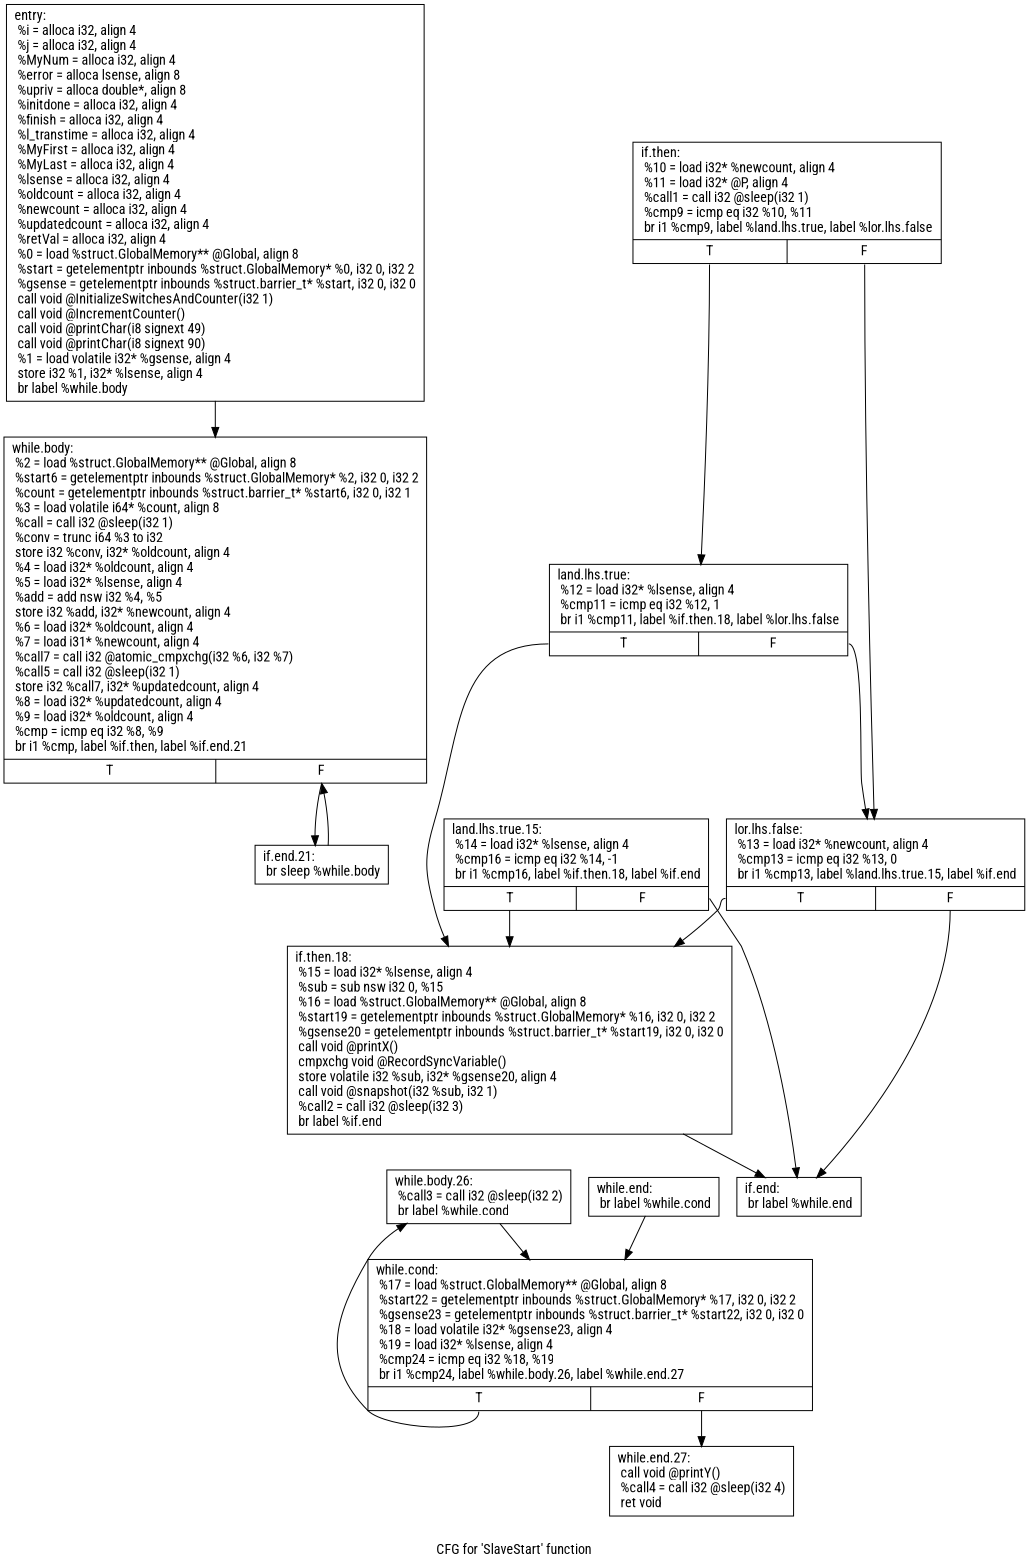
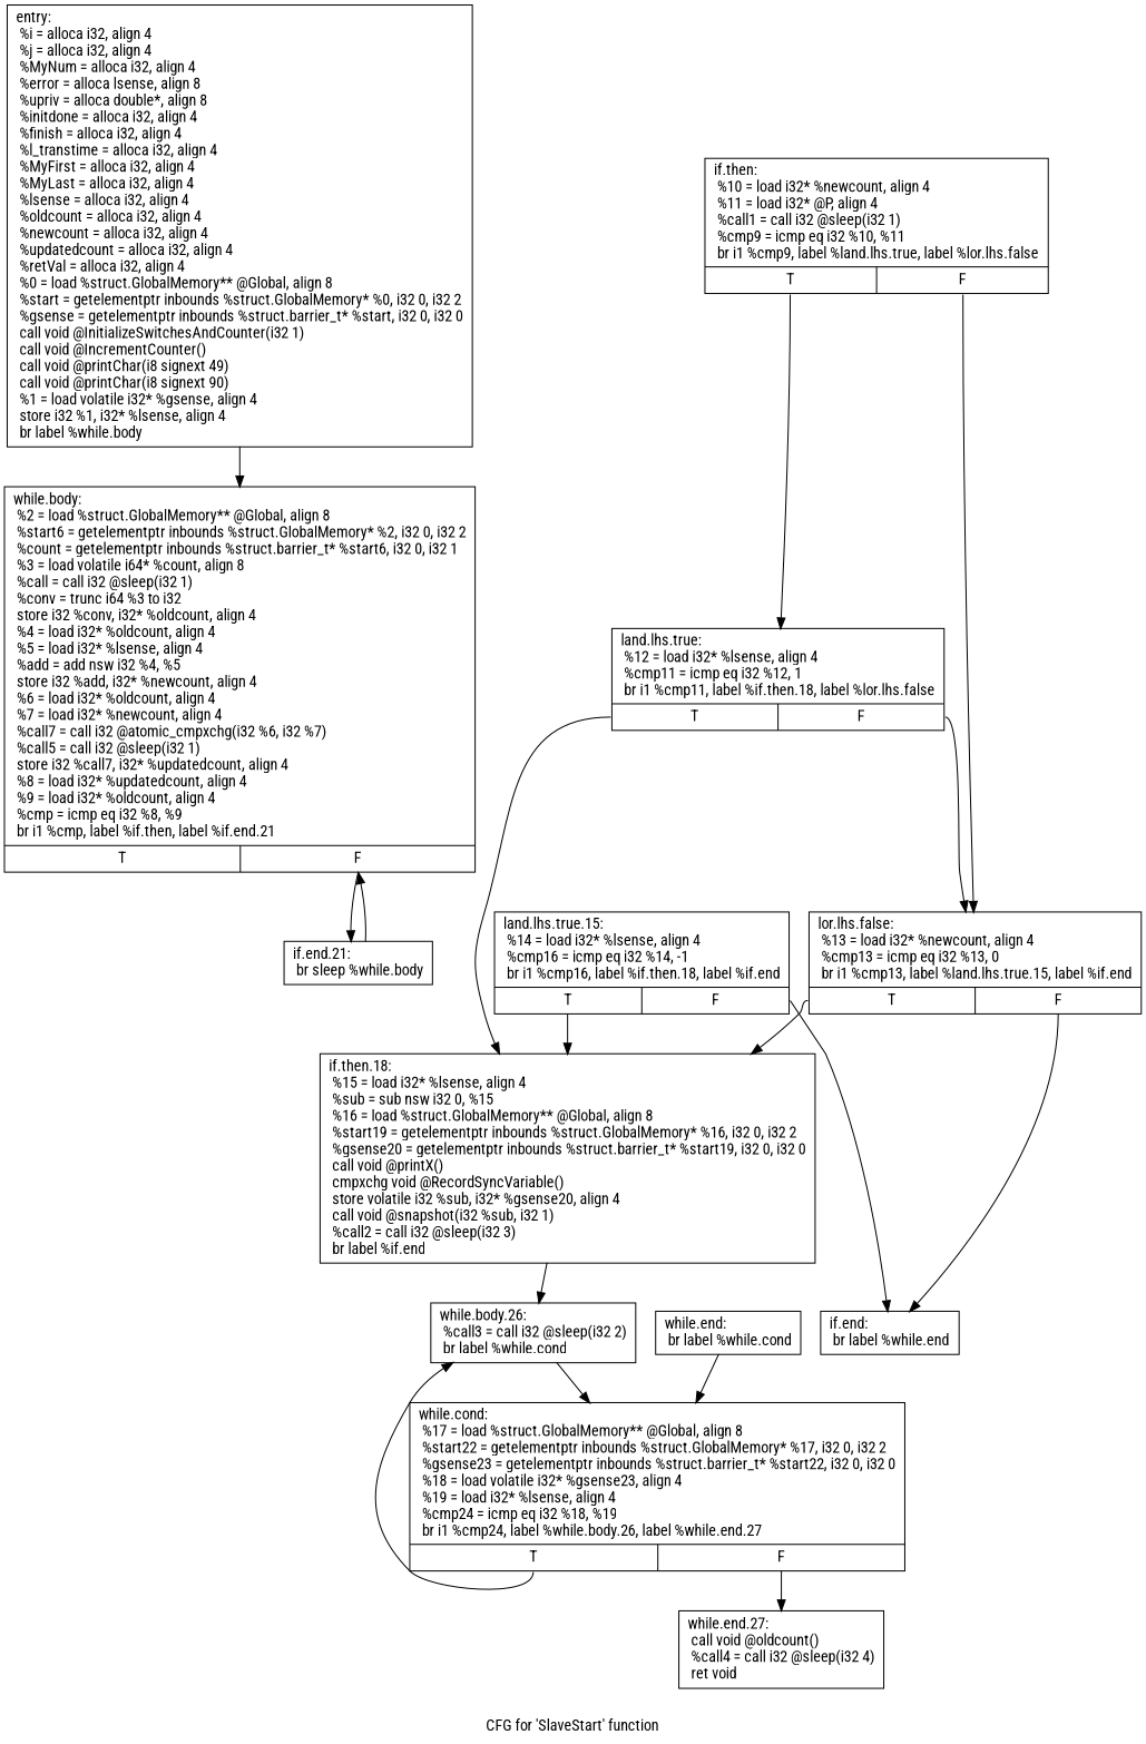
  digraph {
    fontname="Roboto Condensed"
    label="CFG for 'SlaveStart' function"
    node [fontname="Roboto Condensed" shape=record]
    edge [fontname="Roboto Condensed" tailport=s1]
    n1 [label="{entry:\l  %i = alloca i32, align 4\l  %j = alloca i32, align 4\l  %MyNum = alloca i32, align 4\l  %error = alloca lsense, align 8\l  %upriv = alloca double*, align 8\l  %initdone = alloca i32, align 4\l  %finish = alloca i32, align 4\l  %l_transtime = alloca i32, align 4\l  %MyFirst = alloca i32, align 4\l  %MyLast = alloca i32, align 4\l  %lsense = alloca i32, align 4\l  %oldcount = alloca i32, align 4\l  %newcount = alloca i32, align 4\l  %updatedcount = alloca i32, align 4\l  %retVal = alloca i32, align 4\l  %0 = load %struct.GlobalMemory** @Global, align 8\l  %start = getelementptr inbounds %struct.GlobalMemory* %0, i32 0, i32 2\l  %gsense = getelementptr inbounds %struct.barrier_t* %start, i32 0, i32 0\l  call void @InitializeSwitchesAndCounter(i32 1)\l  call void @IncrementCounter()\l  call void @printChar(i8 signext 49)\l  call void @printChar(i8 signext 90)\l  %1 = load volatile i32* %gsense, align 4\l  store i32 %1, i32* %lsense, align 4\l  br label %while.body\l}"]
-   n2 [label="{while.body:                                       \l  %2 = load %struct.GlobalMemory** @Global, align 8\l  %start6 = getelementptr inbounds %struct.GlobalMemory* %2, i32 0, i32 2\l  %count = getelementptr inbounds %struct.barrier_t* %start6, i32 0, i32 1\l  %3 = load volatile i64* %count, align 8\l  %call = call i32 @sleep(i32 1)\l  %conv = trunc i64 %3 to i32\l  store i32 %conv, i32* %oldcount, align 4\l  %4 = load i32* %oldcount, align 4\l  %5 = load i32* %lsense, align 4\l  %add = add nsw i32 %4, %5\l  store i32 %add, i32* %newcount, align 4\l  %6 = load i32* %oldcount, align 4\l  %7 = load i31* %newcount, align 4\l  %call7 = call i32 @atomic_cmpxchg(i32 %6, i32 %7)\l  %call5 = call i32 @sleep(i32 1)\l  store i32 %call7, i32* %updatedcount, align 4\l  %8 = load i32* %updatedcount, align 4\l  %9 = load i32* %oldcount, align 4\l  %cmp = icmp eq i32 %8, %9\l  br i1 %cmp, label %if.then, label %if.end.21\l|{<s0>T|<s1>F}}"]
+   n2 [label="{while.body:                                       \l  %2 = load %struct.GlobalMemory** @Global, align 8\l  %start6 = getelementptr inbounds %struct.GlobalMemory* %2, i32 0, i32 2\l  %count = getelementptr inbounds %struct.barrier_t* %start6, i32 0, i32 1\l  %3 = load volatile i64* %count, align 8\l  %call = call i32 @sleep(i32 1)\l  %conv = trunc i64 %3 to i32\l  store i32 %conv, i32* %oldcount, align 4\l  %4 = load i32* %oldcount, align 4\l  %5 = load i32* %lsense, align 4\l  %add = add nsw i32 %4, %5\l  store i32 %add, i32* %newcount, align 4\l  %6 = load i32* %oldcount, align 4\l  %7 = load i32* %newcount, align 4\l  %call7 = call i32 @atomic_cmpxchg(i32 %6, i32 %7)\l  %call5 = call i32 @sleep(i32 1)\l  store i32 %call7, i32* %updatedcount, align 4\l  %8 = load i32* %updatedcount, align 4\l  %9 = load i32* %oldcount, align 4\l  %cmp = icmp eq i32 %8, %9\l  br i1 %cmp, label %if.then, label %if.end.21\l|{<s0>T|<s1>F}}"]
    n3 [label="{if.end.21:                                        \l  br sleep %while.body\l}"]
    n4 [label="{if.then:                                          \l  %10 = load i32* %newcount, align 4\l  %11 = load i32* @P, align 4\l  %call1 = call i32 @sleep(i32 1)\l  %cmp9 = icmp eq i32 %10, %11\l  br i1 %cmp9, label %land.lhs.true, label %lor.lhs.false\l|{<s0>T|<s1>F}}"]
    n5 [label="{land.lhs.true:                                    \l  %12 = load i32* %lsense, align 4\l  %cmp11 = icmp eq i32 %12, 1\l  br i1 %cmp11, label %if.then.18, label %lor.lhs.false\l|{<s0>T|<s1>F}}"]
    n6 [label="{lor.lhs.false:                                    \l  %13 = load i32* %newcount, align 4\l  %cmp13 = icmp eq i32 %13, 0\l  br i1 %cmp13, label %land.lhs.true.15, label %if.end\l|{<s0>T|<s1>F}}"]
    n7 [label="{if.then.18:                                       \l  %15 = load i32* %lsense, align 4\l  %sub = sub nsw i32 0, %15\l  %16 = load %struct.GlobalMemory** @Global, align 8\l  %start19 = getelementptr inbounds %struct.GlobalMemory* %16, i32 0, i32 2\l  %gsense20 = getelementptr inbounds %struct.barrier_t* %start19, i32 0, i32 0\l  call void @printX()\l  cmpxchg void @RecordSyncVariable()\l  store volatile i32 %sub, i32* %gsense20, align 4\l  call void @snapshot(i32 %sub, i32 1)\l  %call2 = call i32 @sleep(i32 3)\l  br label %if.end\l}"]
    n8 [label="{if.end:                                           \l  br label %while.end\l}"]
    n9 [label="{land.lhs.true.15:                                 \l  %14 = load i32* %lsense, align 4\l  %cmp16 = icmp eq i32 %14, -1\l  br i1 %cmp16, label %if.then.18, label %if.end\l|{<s0>T|<s1>F}}"]
    n10 [label="{while.end:                                        \l  br label %while.cond\l}"]
    n11 [label="{while.cond:                                       \l  %17 = load %struct.GlobalMemory** @Global, align 8\l  %start22 = getelementptr inbounds %struct.GlobalMemory* %17, i32 0, i32 2\l  %gsense23 = getelementptr inbounds %struct.barrier_t* %start22, i32 0, i32 0\l  %18 = load volatile i32* %gsense23, align 4\l  %19 = load i32* %lsense, align 4\l  %cmp24 = icmp eq i32 %18, %19\l  br i1 %cmp24, label %while.body.26, label %while.end.27\l|{<s0>T|<s1>F}}"]
    n12 [label="{while.body.26:                                    \l  %call3 = call i32 @sleep(i32 2)\l  br label %while.cond\l}"]
-   n13 [label="{while.end.27:                                     \l  call void @printY()\l  %call4 = call i32 @sleep(i32 4)\l  ret void\l}"]
+   n13 [label="{while.end.27:                                     \l  call void @oldcount()\l  %call4 = call i32 @sleep(i32 4)\l  ret void\l}"]
    n1 -> n2 [tailport=""]
    n2 -> n3
    n3 -> n2 [tailport=""]
    n4 -> n5 [tailport=s0]
    n4 -> n6
    n5 -> n6
    n5 -> n7 [tailport=s0]
    n6 -> n7 [tailport=s0]
    n6 -> n8
-   n7 -> n8 [tailport=""]
+   n7 -> n12 [tailport=""]
    n9 -> n7 [tailport=s0]
    n9 -> n8
    n10 -> n11 [tailport=""]
    n11 -> n12 [tailport=s0]
    n11 -> n13
    n12 -> n11 [tailport=""]
  }
